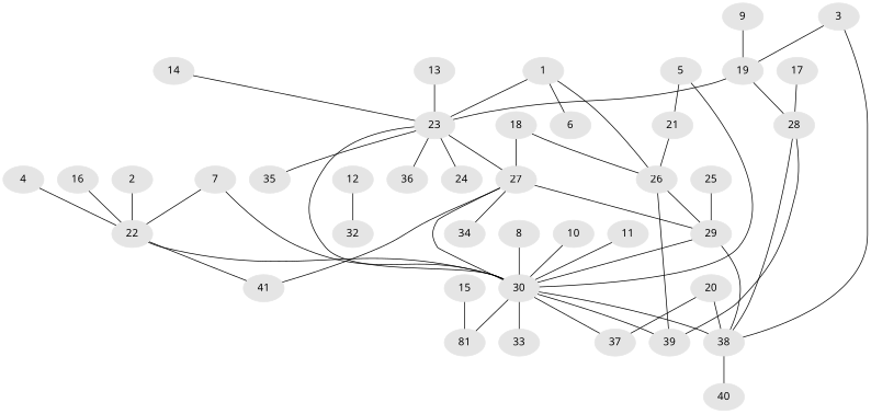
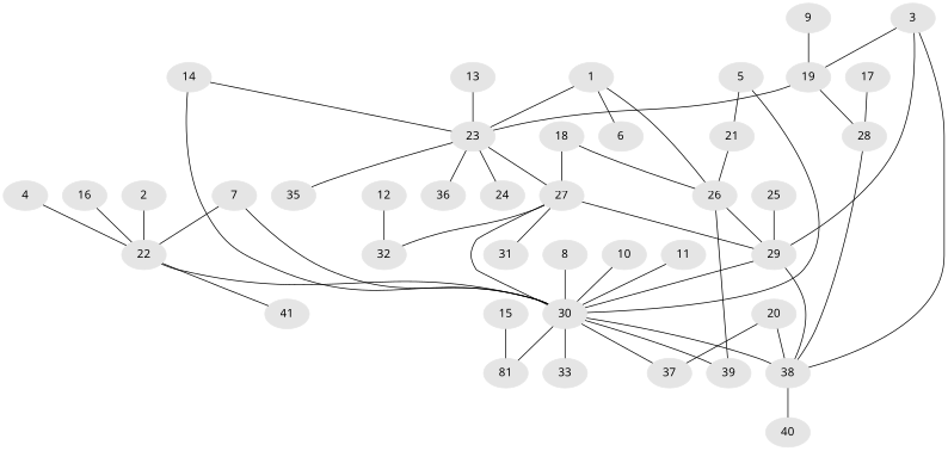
  graph {
    fontname="Noto Sans"
    node [color=gray90 fontname="Noto Sans" style=filled]
    edge [fontname="Noto Sans" weight=1.0]
    1
    6
    23
    26
    30
    27
    24
    35
    36
    29
    39
    2
    22
    41
    3
    19
    38
    28
    4
    5
    21
    n22 [label=81]
    37
    33
    7
    8
    9
    10
    11
    12
    32
    13
    14
    15
    16
    17
    18
-   34
+   34 [label=31]
    40
    20
    25
    1 -- 6
    1 -- 23 [weight=2.0]
    1 -- 26
-   23 -- 30 [weight=2.0]
+   14 -- 30 [weight=2.0]
    23 -- 27
    23 -- 24
    23 -- 35
    23 -- 36
    26 -- 29
    26 -- 39
    30 -- 39
    30 -- 38 [weight=2.0]
    30 -- n22
    30 -- 37
    30 -- 33
    27 -- 30 [weight=2.0]
    27 -- 29
-   27 -- 41
+   27 -- 32
    27 -- 34
    29 -- 30
    29 -- 38
    2 -- 22
    22 -- 30
    22 -- 41
+   3 -- 29
    3 -- 19
    3 -- 38
    19 -- 23
    19 -- 28 [weight=2.0]
    38 -- 40
-   28 -- 39
    28 -- 38
    4 -- 22
    5 -- 30
    5 -- 21
    21 -- 26
    7 -- 30
    7 -- 22
    8 -- 30 [weight=2.0]
    9 -- 19
    10 -- 30
    11 -- 30
    12 -- 32
    13 -- 23
    14 -- 23
    15 -- n22
    16 -- 22
    17 -- 28
    18 -- 26
    18 -- 27
    20 -- 38 [weight=2.0]
    20 -- 37 [weight=2.0]
    25 -- 29
  }
